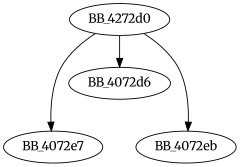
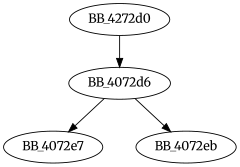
  digraph {
    fontname=Merriweather
    node [fontname=Merriweather]
    edge [fontname=Merriweather]
    n1 [label=BB_4272d0]
    BB_4072d6
    BB_4072e7
    BB_4072eb
    n1 -> BB_4072d6
-   n1 -> BB_4072e7
-   n1 -> BB_4072eb
+   BB_4072d6 -> BB_4072e7
+   BB_4072d6 -> BB_4072eb
  }
